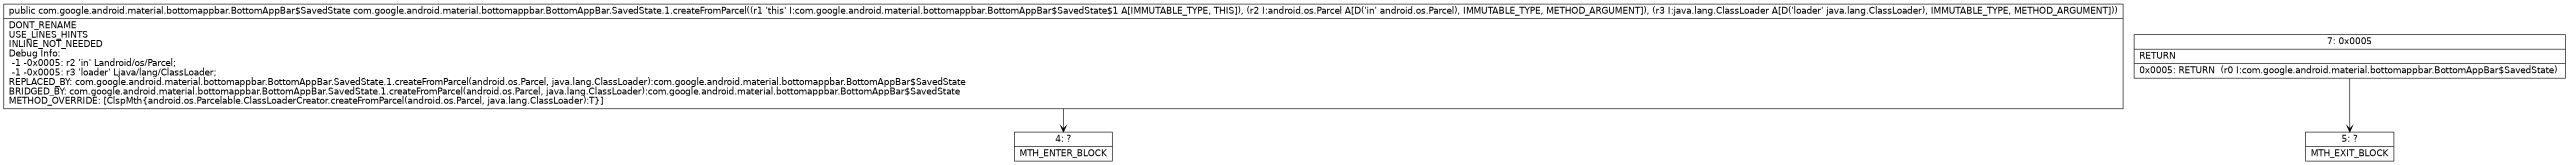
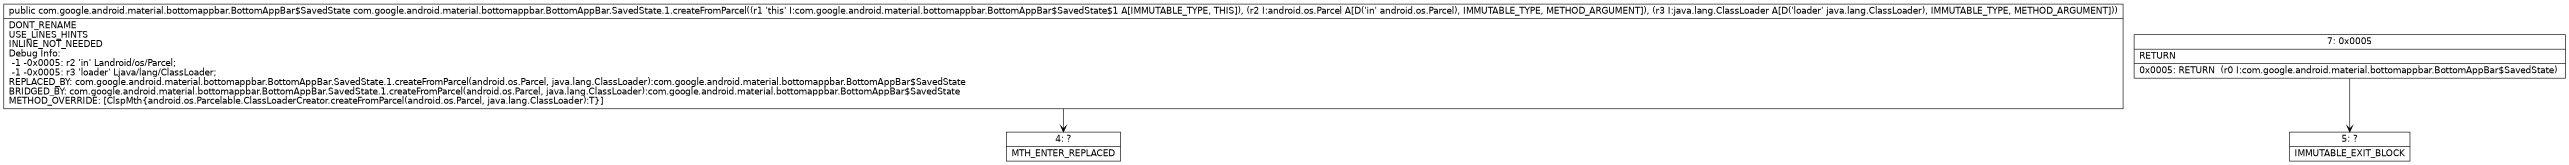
  digraph {
    fontname="DejaVu Sans"
    node [fontname="DejaVu Sans" shape=record]
    edge [arrowhead=vee fontname="DejaVu Sans"]
-   n1 [label="{4\:\ ?|MTH_ENTER_BLOCK\l}"]
+   n1 [label="{4\:\ ?|MTH_ENTER_REPLACED\l}"]
    n2 [label="{7\:\ 0x0005|RETURN\l|0x0005: RETURN  (r0 I:com.google.android.material.bottomappbar.BottomAppBar$SavedState) \l}"]
-   n3 [label="{5\:\ ?|MTH_EXIT_BLOCK\l}"]
+   n3 [label="{5\:\ ?|IMMUTABLE_EXIT_BLOCK\l}"]
    n4 [label="{public com.google.android.material.bottomappbar.BottomAppBar$SavedState com.google.android.material.bottomappbar.BottomAppBar.SavedState.1.createFromParcel((r1 'this' I:com.google.android.material.bottomappbar.BottomAppBar$SavedState$1 A[IMMUTABLE_TYPE, THIS]), (r2 I:android.os.Parcel A[D('in' android.os.Parcel), IMMUTABLE_TYPE, METHOD_ARGUMENT]), (r3 I:java.lang.ClassLoader A[D('loader' java.lang.ClassLoader), IMMUTABLE_TYPE, METHOD_ARGUMENT]))  | DONT_RENAME\lUSE_LINES_HINTS\lINLINE_NOT_NEEDED\lDebug Info:\l  \-1 \-0x0005: r2 'in' Landroid\/os\/Parcel;\l  \-1 \-0x0005: r3 'loader' Ljava\/lang\/ClassLoader;\lREPLACED_BY: com.google.android.material.bottomappbar.BottomAppBar.SavedState.1.createFromParcel(android.os.Parcel, java.lang.ClassLoader):com.google.android.material.bottomappbar.BottomAppBar$SavedState\lBRIDGED_BY: com.google.android.material.bottomappbar.BottomAppBar.SavedState.1.createFromParcel(android.os.Parcel, java.lang.ClassLoader):com.google.android.material.bottomappbar.BottomAppBar$SavedState\lMETHOD_OVERRIDE: [ClspMth\{android.os.Parcelable.ClassLoaderCreator.createFromParcel(android.os.Parcel, java.lang.ClassLoader):T\}]\l}"]
    n2 -> n3
    n4 -> n1
  }
